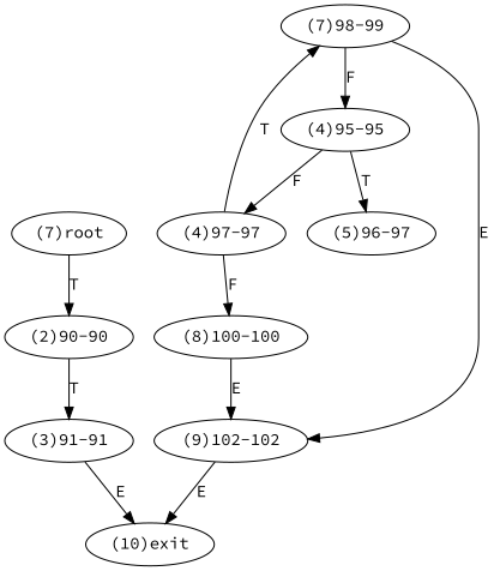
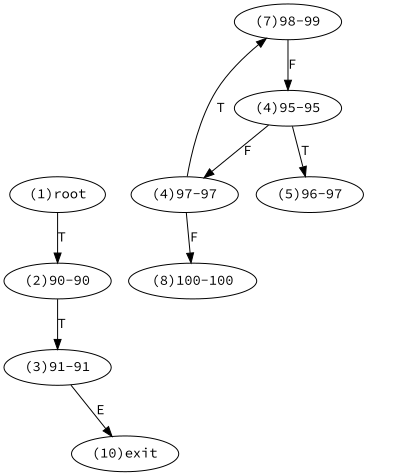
  digraph {
    fontname="Source Code Pro"
    node [fontname="Source Code Pro"]
    edge [fontname="Source Code Pro"]
-   n1 [label="(7)root"]
+   n1 [label="(1)root"]
    n2 [label="(2)90-90"]
    n3 [label="(3)91-91"]
    n4 [label="(10)exit"]
    n5 [label="(4)95-95"]
    n6 [label="(5)96-97"]
    n7 [label="(4)97-97"]
    n8 [label="(7)98-99"]
    n9 [label="(8)100-100"]
-   n10 [label="(9)102-102"]
    n1 -> n2 [label=T]
    n2 -> n3 [label=T]
    n3 -> n4 [label=E]
    n5 -> n6 [label=T]
    n5 -> n7 [label=F]
    n7 -> n8 [label=T]
    n7 -> n9 [label=F]
    n8 -> n5 [label=F]
-   n8 -> n10 [label=E]
-   n9 -> n10 [label=E]
-   n10 -> n4 [label=E]
  }
